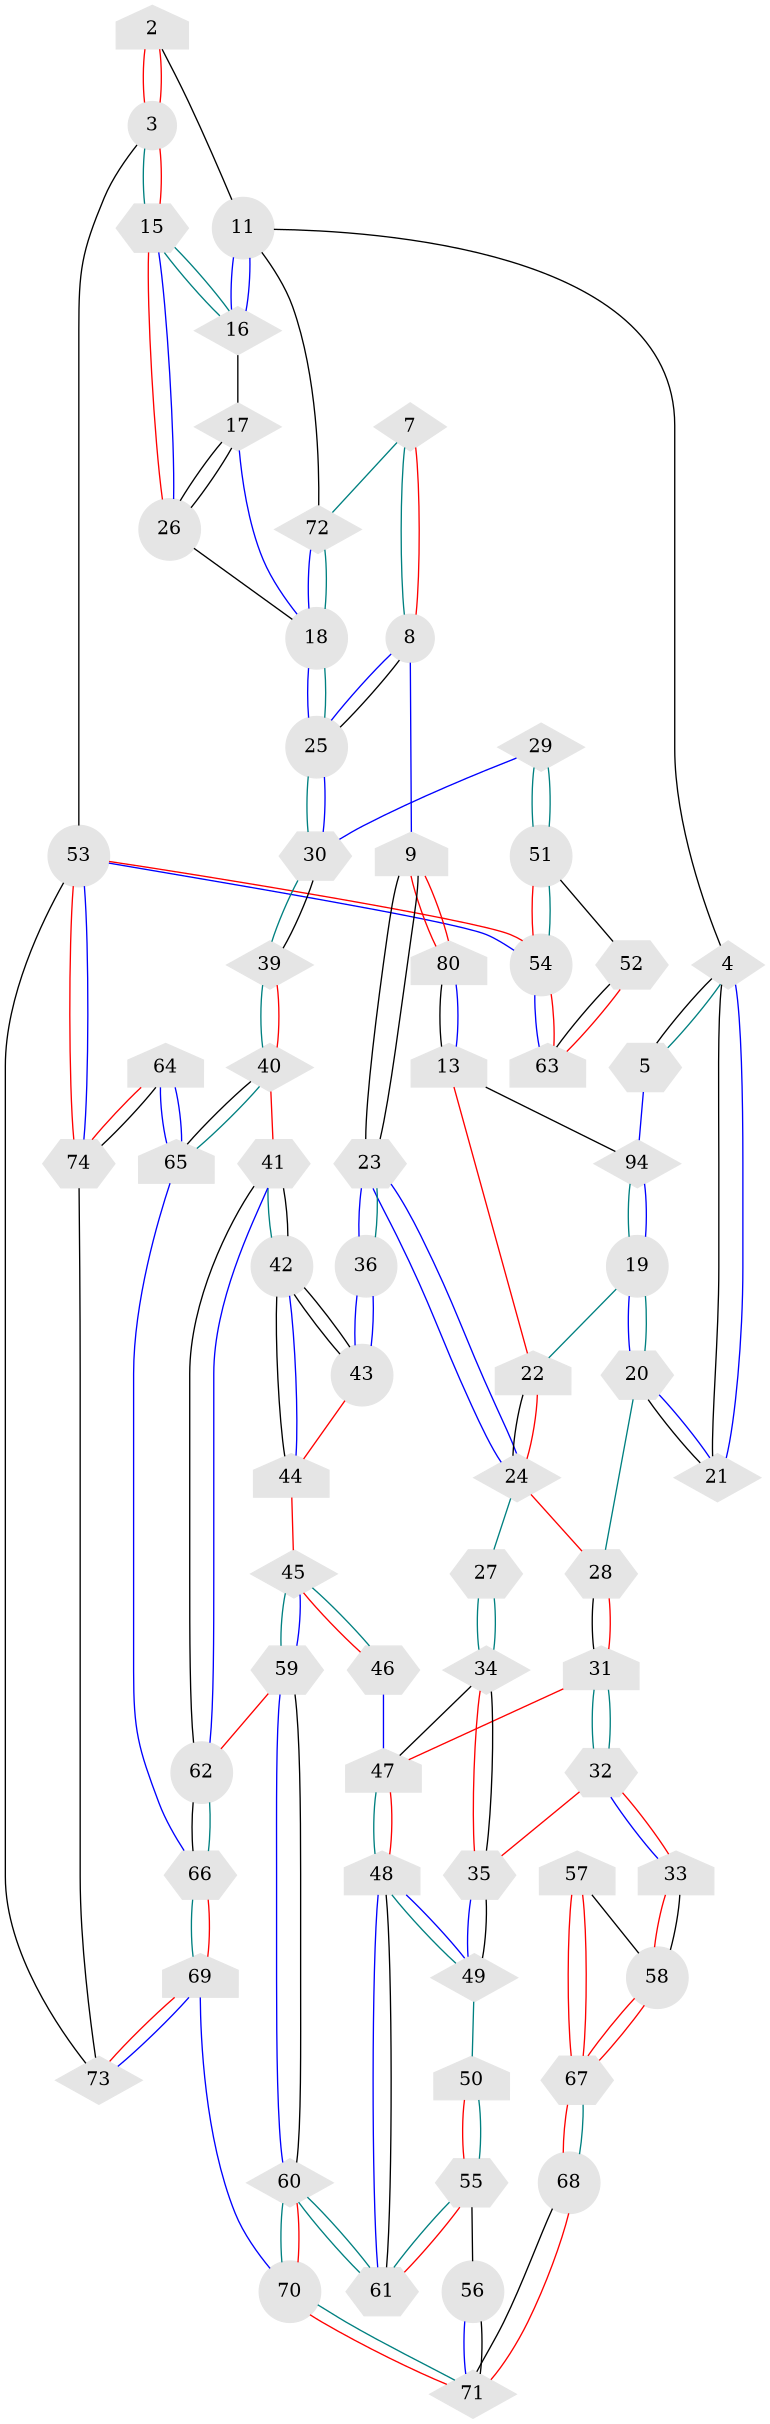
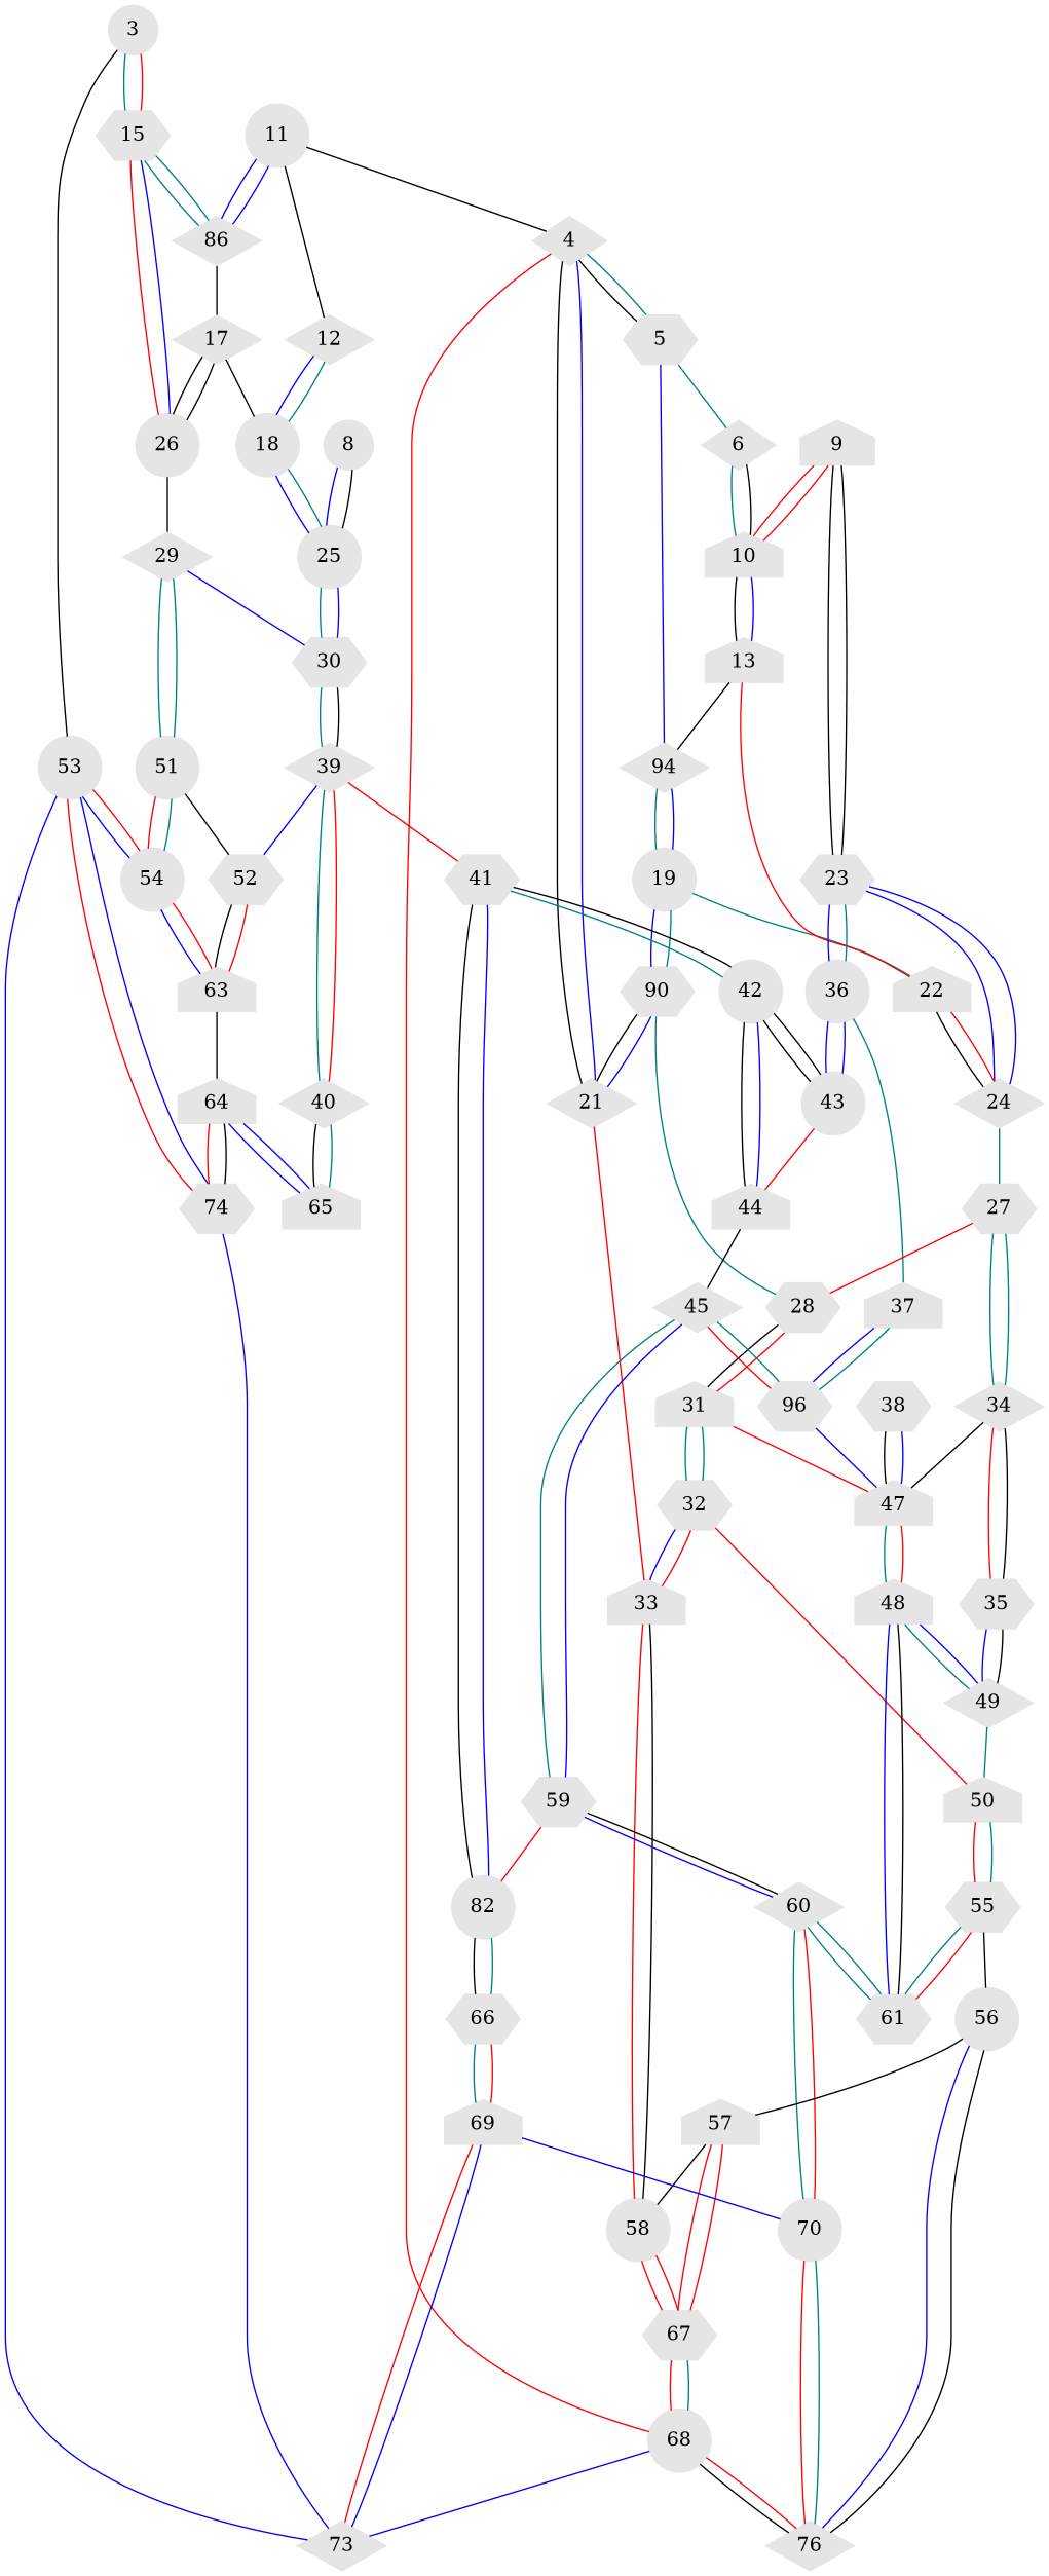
  graph {
    node [color=gray90 shape=hexagon style=filled]
    edge [color=black]
-   2 [shape=house]
    3 [shape=circle]
    11 [shape=circle]
    8 [shape=circle]
-   7 [shape=diamond]
-   12 [shape=diamond label=72]
+   12 [shape=diamond]
    15
    53 [shape=circle]
    4 [shape=diamond]
-   16 [shape=diamond]
+   16 [shape=diamond label=86]
    5
    21 [shape=diamond]
    68 [shape=circle]
    26 [shape=circle]
    54 [shape=circle]
    n16 [label=74]
    73 [shape=diamond]
+   6 [shape=diamond]
    n19 [label=94 shape=diamond]
    33 [shape=house]
-   71 [shape=diamond]
-   10 [shape=house label=80]
+   71 [shape=diamond label=76]
+   10 [shape=house]
    19 [shape=circle]
    13 [shape=house]
    9 [shape=house]
    25 [shape=circle]
    18 [shape=circle]
    23
    30
    24 [shape=diamond]
    36 [shape=circle]
    22 [shape=house]
    17 [shape=diamond]
-   20
+   20 [label=90]
    29 [shape=diamond]
    28
    31 [shape=house]
    58 [shape=circle]
    27
+   37 [shape=house]
    43 [shape=circle]
    34 [shape=diamond]
    39 [shape=diamond]
    51 [shape=circle]
    35
    47 [shape=house]
    32
    52
    40 [shape=diamond]
    50 [shape=house]
    49 [shape=diamond]
    55
    67
-   46
+   38
+   46 [label=96]
    44 [shape=house]
    48 [shape=house]
    41
    65 [shape=house]
    63 [shape=house]
    42 [shape=circle]
-   62 [shape=circle]
+   62 [shape=circle label=82]
    66
    45 [shape=diamond]
    59
    60 [shape=diamond]
    61
    56 [shape=circle]
    64 [shape=house]
    57 [shape=house]
    70 [shape=circle]
    69 [shape=house]
-   2 -- 3 [color=red]
-   2 -- 3 [color=red]
-   2 -- 11
    3 -- 15 [color=teal]
    3 -- 15 [color=red]
    3 -- 53
    11 -- 12
    11 -- 4
    11 -- 16 [color=blue]
    11 -- 16 [color=blue]
-   8 -- 9 [color=blue]
    8 -- 25 [color=blue]
    8 -- 25
-   7 -- 8 [color=teal]
-   7 -- 8 [color=red]
-   7 -- 12 [color=teal]
    12 -- 18 [color=blue]
    12 -- 18 [color=teal]
    15 -- 16 [color=teal]
    15 -- 16 [color=teal]
    15 -- 26 [color=red]
    15 -- 26 [color=blue]
    53 -- 54 [color=blue]
    53 -- 54 [color=red]
    53 -- n16 [color=red]
    53 -- n16 [color=blue]
-   53 -- 73
+   53 -- 73 [color=blue]
    4 -- 5
    4 -- 5 [color=teal]
    4 -- 21
    4 -- 21 [color=blue]
+   4 -- 68 [color=red]
    16 -- 17
+   5 -- 6 [color=teal]
    5 -- n19 [color=blue]
+   21 -- 33 [color=red]
+   68 -- 73 [color=blue]
    68 -- 71
    68 -- 71 [color=red]
-   26 -- 18
+   26 -- 29
    54 -- 63 [color=blue]
    54 -- 63 [color=red]
-   n16 -- 73
+   n16 -- 73 [color=blue]
+   6 -- 10 [color=teal]
+   6 -- 10
    n19 -- 19 [color=teal]
    n19 -- 19 [color=blue]
    33 -- 58 [color=red]
    33 -- 58
    10 -- 13
    10 -- 13 [color=blue]
    19 -- 22 [color=teal]
    19 -- 20 [color=blue]
    19 -- 20 [color=teal]
    13 -- n19
    13 -- 22 [color=red]
    9 -- 10 [color=red]
    9 -- 10 [color=red]
    9 -- 23
    9 -- 23
    25 -- 30 [color=teal]
    25 -- 30 [color=blue]
    18 -- 25 [color=blue]
    18 -- 25 [color=teal]
    23 -- 24 [color=blue]
    23 -- 24 [color=blue]
    23 -- 36 [color=blue]
    23 -- 36 [color=teal]
    30 -- 39 [color=teal]
    30 -- 39
    24 -- 27 [color=teal]
+   36 -- 37 [color=teal]
    36 -- 43 [color=blue]
    36 -- 43 [color=blue]
    22 -- 24
    22 -- 24 [color=red]
    17 -- 26
    17 -- 26
-   17 -- 18 [color=blue]
+   17 -- 18
    20 -- 21
    20 -- 21 [color=blue]
    20 -- 28 [color=teal]
    29 -- 30 [color=blue]
    29 -- 51 [color=teal]
    29 -- 51 [color=teal]
    28 -- 31
    28 -- 31 [color=red]
    31 -- 47 [color=red]
    31 -- 32 [color=teal]
    31 -- 32 [color=teal]
    58 -- 67 [color=red]
    58 -- 67 [color=red]
-   24 -- 28 [color=red]
+   27 -- 28 [color=red]
    27 -- 34 [color=teal]
    27 -- 34 [color=teal]
+   37 -- 46 [color=blue]
+   37 -- 46 [color=teal]
    43 -- 44 [color=red]
    34 -- 35 [color=red]
    34 -- 35
    34 -- 47
+   39 -- 52 [color=blue]
    39 -- 40 [color=teal]
    39 -- 40 [color=red]
    51 -- 54 [color=red]
    51 -- 54 [color=teal]
    51 -- 52
    35 -- 49 [color=blue]
    35 -- 49
    47 -- 48 [color=teal]
    47 -- 48 [color=red]
    32 -- 33 [color=blue]
    32 -- 33 [color=red]
-   32 -- 35 [color=red]
+   32 -- 50 [color=red]
    52 -- 63
    52 -- 63 [color=red]
-   40 -- 41 [color=red]
+   39 -- 41 [color=red]
    40 -- 65
    40 -- 65 [color=teal]
    50 -- 55 [color=red]
    50 -- 55 [color=teal]
    49 -- 50 [color=teal]
    55 -- 61 [color=teal]
    55 -- 61 [color=red]
    55 -- 56
    67 -- 68 [color=red]
    67 -- 68 [color=teal]
+   38 -- 47
+   38 -- 47 [color=blue]
    46 -- 47 [color=blue]
-   44 -- 45 [color=red]
+   44 -- 45
    48 -- 49 [color=teal]
    48 -- 49 [color=blue]
    48 -- 61 [color=blue]
    48 -- 61
    41 -- 42 [color=teal]
    41 -- 42
    41 -- 62
    41 -- 62 [color=blue]
-   65 -- 66 [color=blue]
+   63 -- 64
    42 -- 43
    42 -- 43
    42 -- 44
    42 -- 44 [color=blue]
    62 -- 66
    62 -- 66 [color=teal]
    66 -- 69 [color=teal]
    66 -- 69 [color=red]
    45 -- 46 [color=red]
    45 -- 46 [color=teal]
    45 -- 59 [color=teal]
    45 -- 59 [color=blue]
    59 -- 62 [color=red]
    59 -- 60 [color=blue]
    59 -- 60
    60 -- 61 [color=teal]
    60 -- 61 [color=teal]
    60 -- 70 [color=teal]
    60 -- 70 [color=red]
    56 -- 71 [color=blue]
    56 -- 71
+   56 -- 57
    64 -- n16 [color=red]
    64 -- n16
    64 -- 65 [color=blue]
    64 -- 65 [color=blue]
    57 -- 58
    57 -- 67 [color=red]
    57 -- 67 [color=red]
    70 -- 71 [color=red]
    70 -- 71 [color=teal]
    69 -- 73 [color=red]
    69 -- 73 [color=blue]
    69 -- 70 [color=blue]
  }
